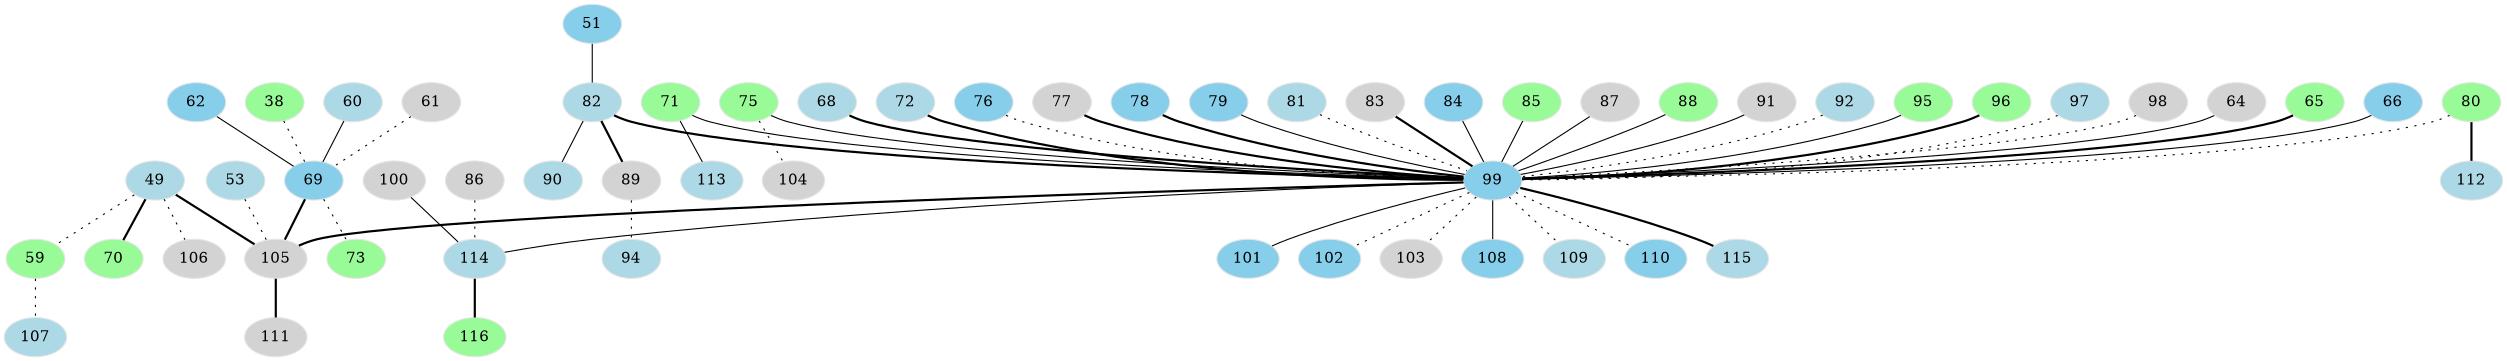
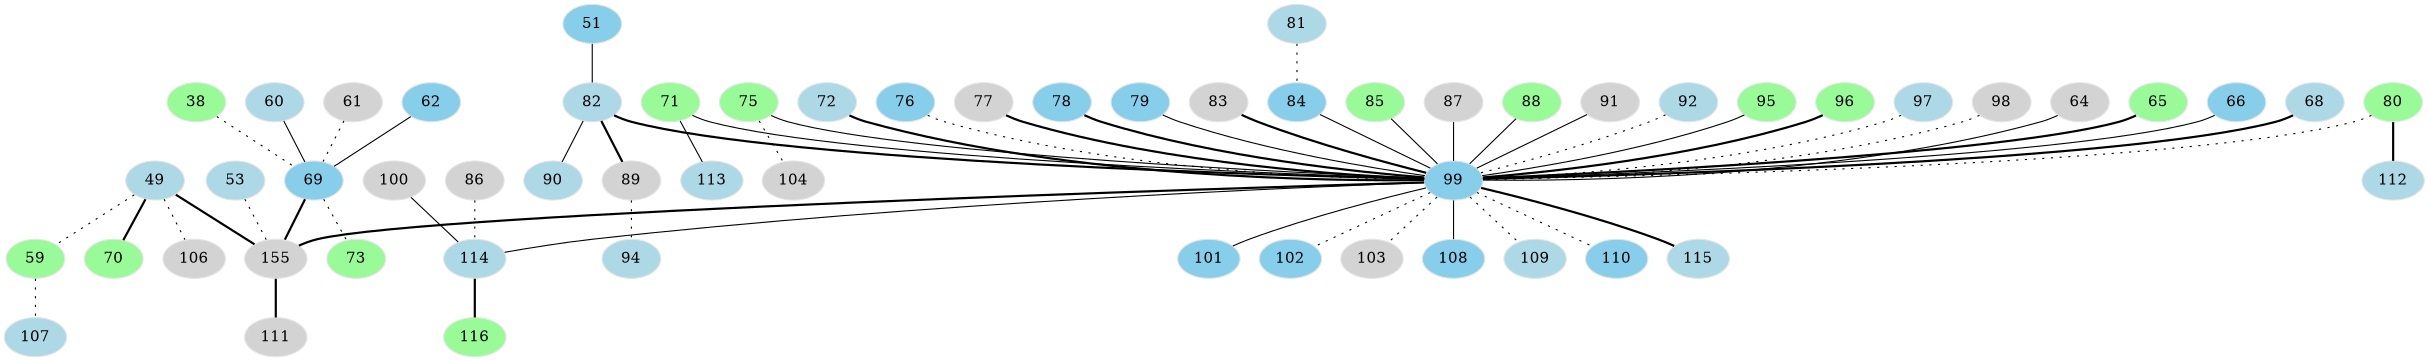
  graph {
    node [color=gray90 fillcolor=lightblue style=filled]
    edge [style=dotted]
    69 [fillcolor=skyblue super="+20+17+47"]
-   105 [fillcolor=lightgrey super="+7+25+27"]
+   105 [fillcolor=lightgrey super="+7+25+27" label=155]
    73 [fillcolor=palegreen]
    38 [fillcolor=palegreen]
    49 [super="+37"]
    59 [fillcolor=palegreen]
    70 [fillcolor=palegreen]
    106 [fillcolor=lightgrey]
    107
    111 [fillcolor=lightgrey]
    82 [super="+40"]
    99 [fillcolor=skyblue super="+3+12+48+9+14+28+30+29+19+34+26+35+54+31+41+43+36+55+57+52+63+67+56+74+58+46+50"]
    89 [fillcolor=lightgrey]
    90
    51 [fillcolor=skyblue]
    53
    60
    61 [fillcolor=lightgrey]
    62 [fillcolor=skyblue]
    114 [super="+42"]
    101 [fillcolor=skyblue]
    102 [fillcolor=skyblue]
    103 [fillcolor=lightgrey]
    108 [fillcolor=skyblue]
    109
    110 [fillcolor=skyblue]
    115
    64 [fillcolor=lightgrey]
    65 [fillcolor=palegreen]
    66 [fillcolor=skyblue]
    68
    71 [fillcolor=palegreen]
    113
    72
    75 [fillcolor=palegreen]
    104 [fillcolor=lightgrey]
    76 [fillcolor=skyblue]
    77 [fillcolor=lightgrey]
    78 [fillcolor=skyblue]
    79 [fillcolor=skyblue]
    80 [fillcolor=palegreen]
    112
    81
    94
    83 [fillcolor=lightgrey]
    84 [fillcolor=skyblue]
    85 [fillcolor=palegreen]
    116 [fillcolor=palegreen]
    86 [fillcolor=lightgrey]
    87 [fillcolor=lightgrey]
    88 [fillcolor=palegreen]
    91 [fillcolor=lightgrey]
    92
    95 [fillcolor=palegreen]
    96 [fillcolor=palegreen]
    97 [super="+93"]
    98 [fillcolor=lightgrey]
    100 [fillcolor=lightgrey]
    69 -- 105 [style=bold]
    69 -- 73
    105 -- 111 [style=bold]
    38 -- 69
    49 -- 105 [style=bold]
    49 -- 59
    49 -- 70 [style=bold]
    49 -- 106
    59 -- 107
    82 -- 99 [style=bold]
    82 -- 89 [style=bold]
    82 -- 90 [style=solid]
    99 -- 105 [style=bold]
    99 -- 114 [style=solid]
    99 -- 101 [style=solid]
    99 -- 102
    99 -- 103
    99 -- 108 [style=solid]
    99 -- 109
    99 -- 110
    99 -- 115 [style=bold]
    89 -- 94
    51 -- 82 [style=solid]
    53 -- 105
    60 -- 69 [style=solid]
    61 -- 69
    62 -- 69 [style=solid]
    114 -- 116 [style=bold]
    64 -- 99 [style=solid]
    65 -- 99 [style=bold]
    66 -- 99 [style=solid]
    68 -- 99 [style=bold]
    71 -- 99 [style=solid]
    71 -- 113 [style=solid]
    72 -- 99 [style=bold]
    75 -- 99 [style=solid]
    75 -- 104
    76 -- 99
    77 -- 99 [style=bold]
    78 -- 99 [style=bold]
    79 -- 99 [style=solid]
    80 -- 99
    80 -- 112 [style=bold]
-   81 -- 99
+   81 -- 84
    83 -- 99 [style=bold]
    84 -- 99 [style=solid]
    85 -- 99 [style=solid]
    86 -- 114
    87 -- 99 [style=solid]
    88 -- 99 [style=solid]
    91 -- 99 [style=solid]
    92 -- 99
    95 -- 99 [style=solid]
    96 -- 99 [style=bold]
    97 -- 99 [weight=2]
    98 -- 99
    100 -- 114 [style=solid]
  }
